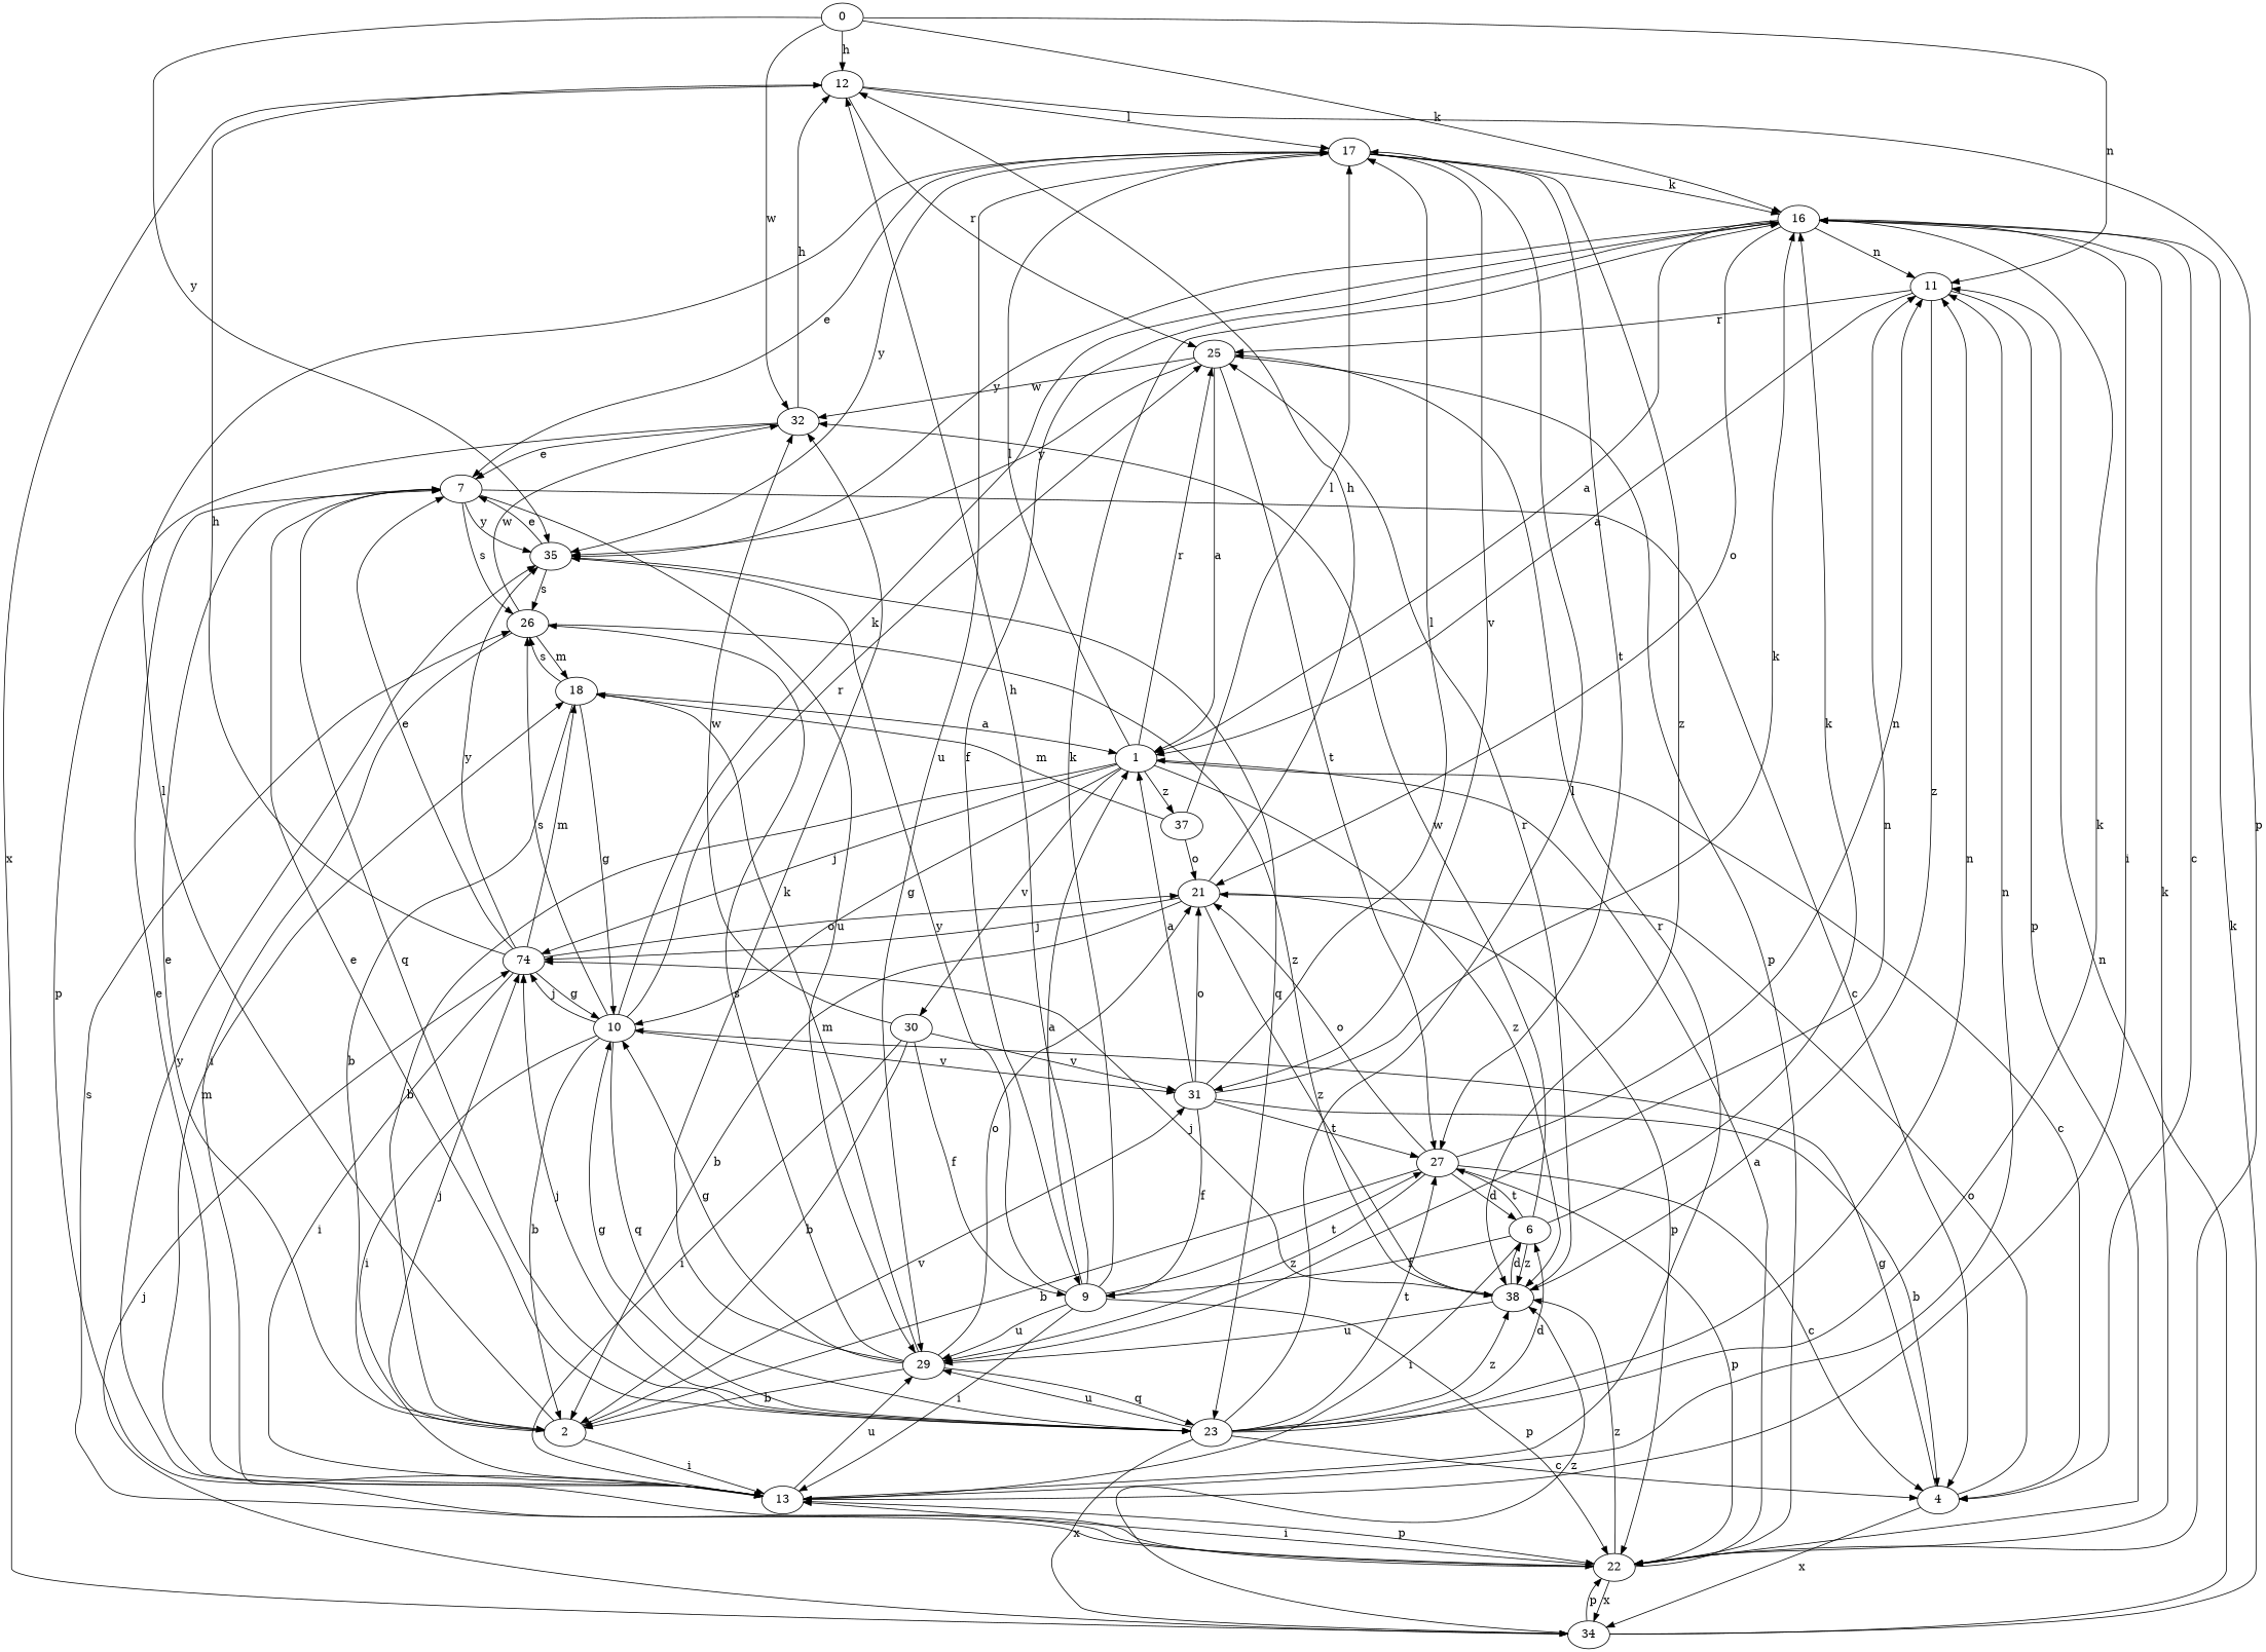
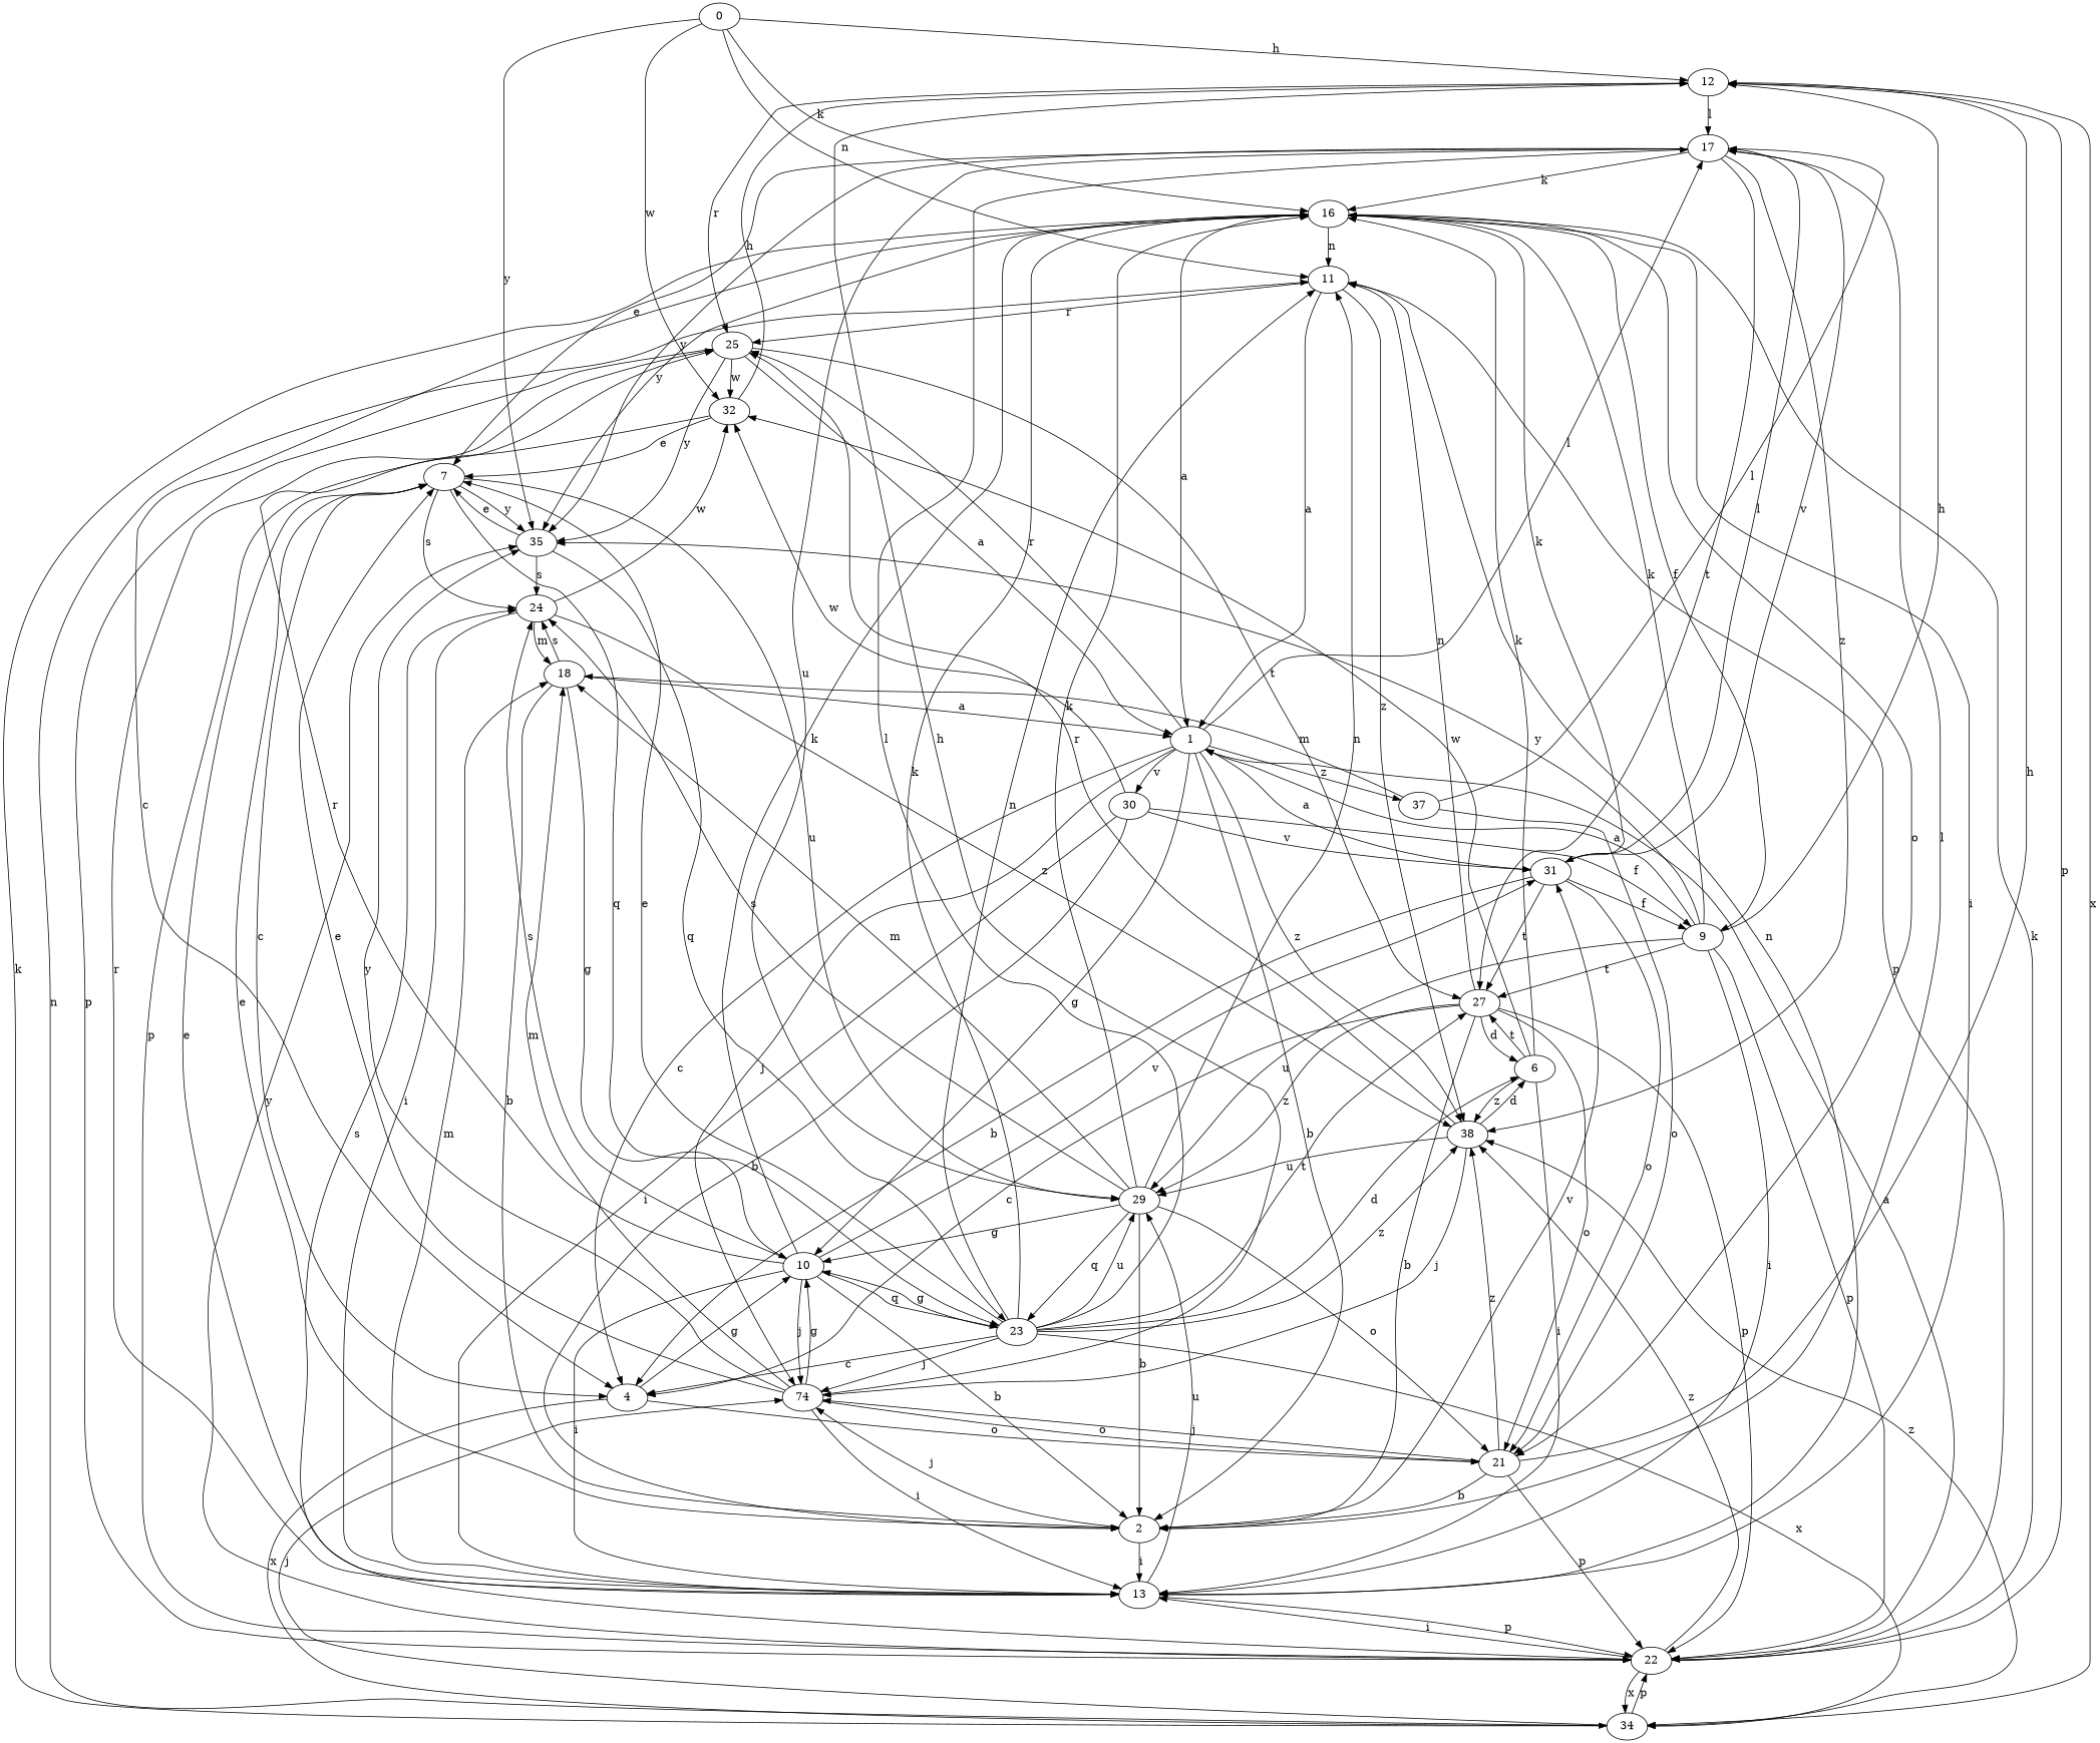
  strict digraph {
    0
    12
    16
    n4 [label=11]
    32
    35
    17
    25
    34
    22
    1
    4
    13
    21
    9
    38
    7
    23
-   26
+   26 [label=24]
    2
    10
    n22 [label=74]
    30
    37
    31
    18
    27
    29
    6
    0 -> 12 [label=h]
    0 -> 16 [label=k]
    0 -> n4 [label=n]
    0 -> 32 [label=w]
    0 -> 35 [label=y]
    12 -> 17 [label=l]
    12 -> 25 [label=r]
    12 -> 34 [label=x]
    12 -> 22 [label=p]
    16 -> n4 [label=n]
    16 -> 35 [label=y]
    16 -> 1 [label=a]
    16 -> 4 [label=c]
    16 -> 13 [label=i]
    16 -> 21 [label=o]
    16 -> 9 [label=f]
    n4 -> 25 [label=r]
    n4 -> 22 [label=p]
    n4 -> 1 [label=a]
    n4 -> 38 [label=z]
    32 -> 12 [label=h]
    32 -> 22 [label=p]
    32 -> 7 [label=e]
    35 -> 7 [label=e]
    35 -> 23 [label=q]
    35 -> 26 [label=s]
    17 -> 16 [label=k]
    17 -> 35 [label=y]
    17 -> 38 [label=z]
    17 -> 7 [label=e]
    17 -> 31 [label=v]
    17 -> 27 [label=t]
    17 -> 29 [label=u]
    25 -> 32 [label=w]
    25 -> 35 [label=y]
    25 -> 22 [label=p]
    25 -> 1 [label=a]
    25 -> 27 [label=t]
    34 -> 16 [label=k]
    34 -> n4 [label=n]
    34 -> 22 [label=p]
    34 -> 38 [label=z]
    34 -> n22 [label=j]
    22 -> 16 [label=k]
    22 -> 35 [label=y]
    22 -> 34 [label=x]
    22 -> 1 [label=a]
    22 -> 13 [label=i]
    22 -> 38 [label=z]
    22 -> 26 [label=s]
    1 -> 17 [label=l]
    1 -> 25 [label=r]
    1 -> 4 [label=c]
    1 -> 38 [label=z]
    1 -> 2 [label=b]
    1 -> 10 [label=g]
    1 -> n22 [label=j]
    1 -> 30 [label=v]
    1 -> 37 [label=z]
    4 -> 34 [label=x]
    4 -> 21 [label=o]
    4 -> 10 [label=g]
    13 -> n4 [label=n]
    13 -> 25 [label=r]
    13 -> 22 [label=p]
    13 -> 7 [label=e]
    13 -> 18 [label=m]
    13 -> 29 [label=u]
    21 -> 12 [label=h]
    21 -> 22 [label=p]
    21 -> 38 [label=z]
    21 -> 2 [label=b]
    21 -> n22 [label=j]
    9 -> 12 [label=h]
    9 -> 16 [label=k]
    9 -> 35 [label=y]
    9 -> 22 [label=p]
    9 -> 1 [label=a]
    9 -> 13 [label=i]
    9 -> 27 [label=t]
    9 -> 29 [label=u]
    38 -> 25 [label=r]
    38 -> n22 [label=j]
    38 -> 29 [label=u]
    38 -> 6 [label=d]
    7 -> 35 [label=y]
    7 -> 4 [label=c]
    7 -> 23 [label=q]
    7 -> 26 [label=s]
    7 -> 29 [label=u]
    23 -> 16 [label=k]
    23 -> n4 [label=n]
    23 -> 17 [label=l]
    23 -> 34 [label=x]
    23 -> 4 [label=c]
    23 -> 38 [label=z]
    23 -> 7 [label=e]
    23 -> 10 [label=g]
    23 -> n22 [label=j]
    23 -> 27 [label=t]
    23 -> 29 [label=u]
    23 -> 6 [label=d]
    26 -> 32 [label=w]
    26 -> 13 [label=i]
    26 -> 38 [label=z]
    26 -> 18 [label=m]
    2 -> 17 [label=l]
    2 -> 13 [label=i]
    2 -> 7 [label=e]
    2 -> n22 [label=j]
    2 -> 31 [label=v]
    10 -> 16 [label=k]
    10 -> 25 [label=r]
    10 -> 13 [label=i]
    10 -> 23 [label=q]
    10 -> 26 [label=s]
    10 -> 2 [label=b]
    10 -> n22 [label=j]
    10 -> 31 [label=v]
    n22 -> 12 [label=h]
    n22 -> 35 [label=y]
    n22 -> 13 [label=i]
    n22 -> 21 [label=o]
    n22 -> 7 [label=e]
    n22 -> 10 [label=g]
    n22 -> 18 [label=m]
    30 -> 32 [label=w]
    30 -> 13 [label=i]
    30 -> 9 [label=f]
    30 -> 2 [label=b]
    30 -> 31 [label=v]
    37 -> 17 [label=l]
    37 -> 21 [label=o]
    37 -> 18 [label=m]
    31 -> 16 [label=k]
    31 -> 17 [label=l]
-   31 -> 1 [label=a]
+   1 -> 31 [label=a]
    31 -> 4 [label=b]
    31 -> 21 [label=o]
    31 -> 9 [label=f]
    31 -> 27 [label=t]
    18 -> 1 [label=a]
    18 -> 26 [label=s]
    18 -> 2 [label=b]
    18 -> 10 [label=g]
    27 -> n4 [label=n]
    27 -> 22 [label=p]
    27 -> 4 [label=c]
    27 -> 21 [label=o]
    27 -> 2 [label=b]
    27 -> 29 [label=z]
    27 -> 6 [label=d]
-   29 -> 32 [label=k]
+   29 -> 16 [label=k]
    29 -> n4 [label=n]
    29 -> 21 [label=o]
    29 -> 23 [label=q]
    29 -> 26 [label=s]
    29 -> 2 [label=b]
    29 -> 10 [label=g]
    29 -> 18 [label=m]
    6 -> 16 [label=k]
    6 -> 32 [label=w]
    6 -> 13 [label=i]
-   6 -> 9 [label=f]
    6 -> 38 [label=z]
    6 -> 27 [label=t]
  }
